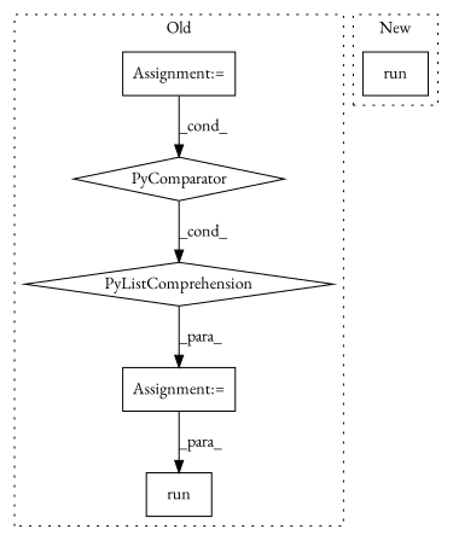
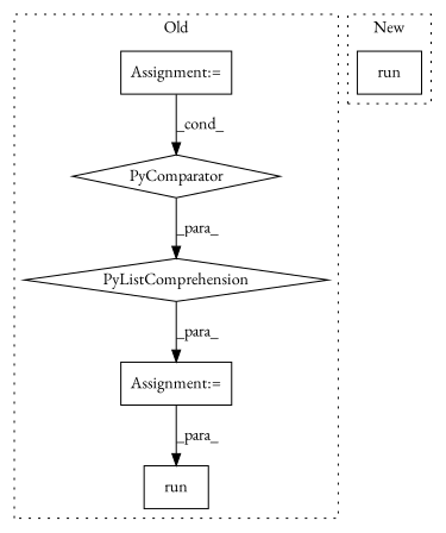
  digraph {
    fontname="EB Garamond"
    node [a=7 l=22 s=2612 shape=box fontname="EB Garamond"]
    edge [fontname="EB Garamond"]
    n1 [a=109 l=179 label=PyListComprehension s=2463 shape=diamond]
    n2 [a=113 label=PyComparator shape=diamond]
    n3 [label="Assignment:="]
    n4 [l=14 label="Assignment:=" s=2449]
    n5 [a=32 l="4,1" label=run s="2649,2657"]
    n6 [a=32 l="4,1" label=run s="2775,2793"]
    subgraph cluster_1 {
      label=Old
      style=dotted
      n1
      n2
      n3
      n4
      n5
    }
    subgraph cluster_2 {
      label=New
      style=dotted
      n6
    }
    n1 -> n4 [label=_para_]
-   n2 -> n1 [label=_cond_]
+   n2 -> n1 [label=_para_]
    n3 -> n2 [label=_cond_]
    n4 -> n5 [label=_para_]
  }
